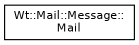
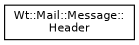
  digraph {
    rankdir=LR
-   n1 [color=black fillcolor=white fontname=Helvetica fontsize=10 height=0.2 label="Wt::Mail::Message::\lMail" shape=record style=filled width=0.4]
+   n1 [color=black fillcolor=white fontname=Helvetica fontsize=10 height=0.2 label="Wt::Mail::Message::\lHeader" shape=record style=filled width=0.4]
  }
